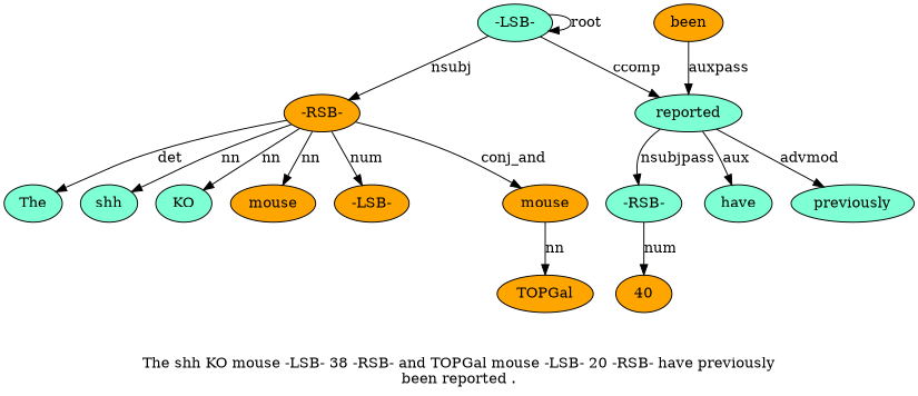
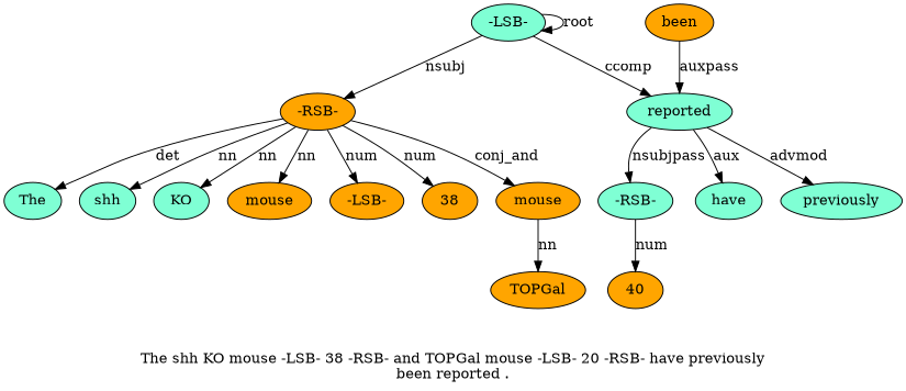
  digraph {
    label="The shh KO mouse -LSB- 38 -RSB- and TOPGal mouse -LSB- 20 -RSB- have previously\nbeen reported ."
    node [fillcolor=orange style=filled]
    n1 [label="-RSB-"]
    n2 [fillcolor=aquamarine label=The]
    n3 [fillcolor=aquamarine label=shh]
    n4 [fillcolor=aquamarine label=KO]
    n5 [label=mouse]
    n6 [label="-LSB-"]
+   n7 [label=38]
    n8 [label=mouse]
    n9 [label=TOPGal]
    n10 [fillcolor=aquamarine label="-LSB-"]
    n11 [fillcolor=aquamarine label=reported]
    n12 [fillcolor=aquamarine label="-RSB-"]
    n13 [fillcolor=aquamarine label=have]
    n14 [fillcolor=aquamarine label=previously]
    n15 [label=40]
    n16 [label=been]
    n1 -> n2 [label=det]
    n1 -> n3 [label=nn]
    n1 -> n4 [label=nn]
    n1 -> n5 [label=nn]
    n1 -> n6 [label=num]
+   n1 -> n7 [label=num]
    n1 -> n8 [label=conj_and]
    n8 -> n9 [label=nn]
    n10 -> n1 [label=nsubj]
    n10 -> n10 [label=root]
    n10 -> n11 [label=ccomp]
    n11 -> n12 [label=nsubjpass]
    n11 -> n13 [label=aux]
    n11 -> n14 [label=advmod]
    n12 -> n15 [label=num]
    n16 -> n11 [label=auxpass]
  }
